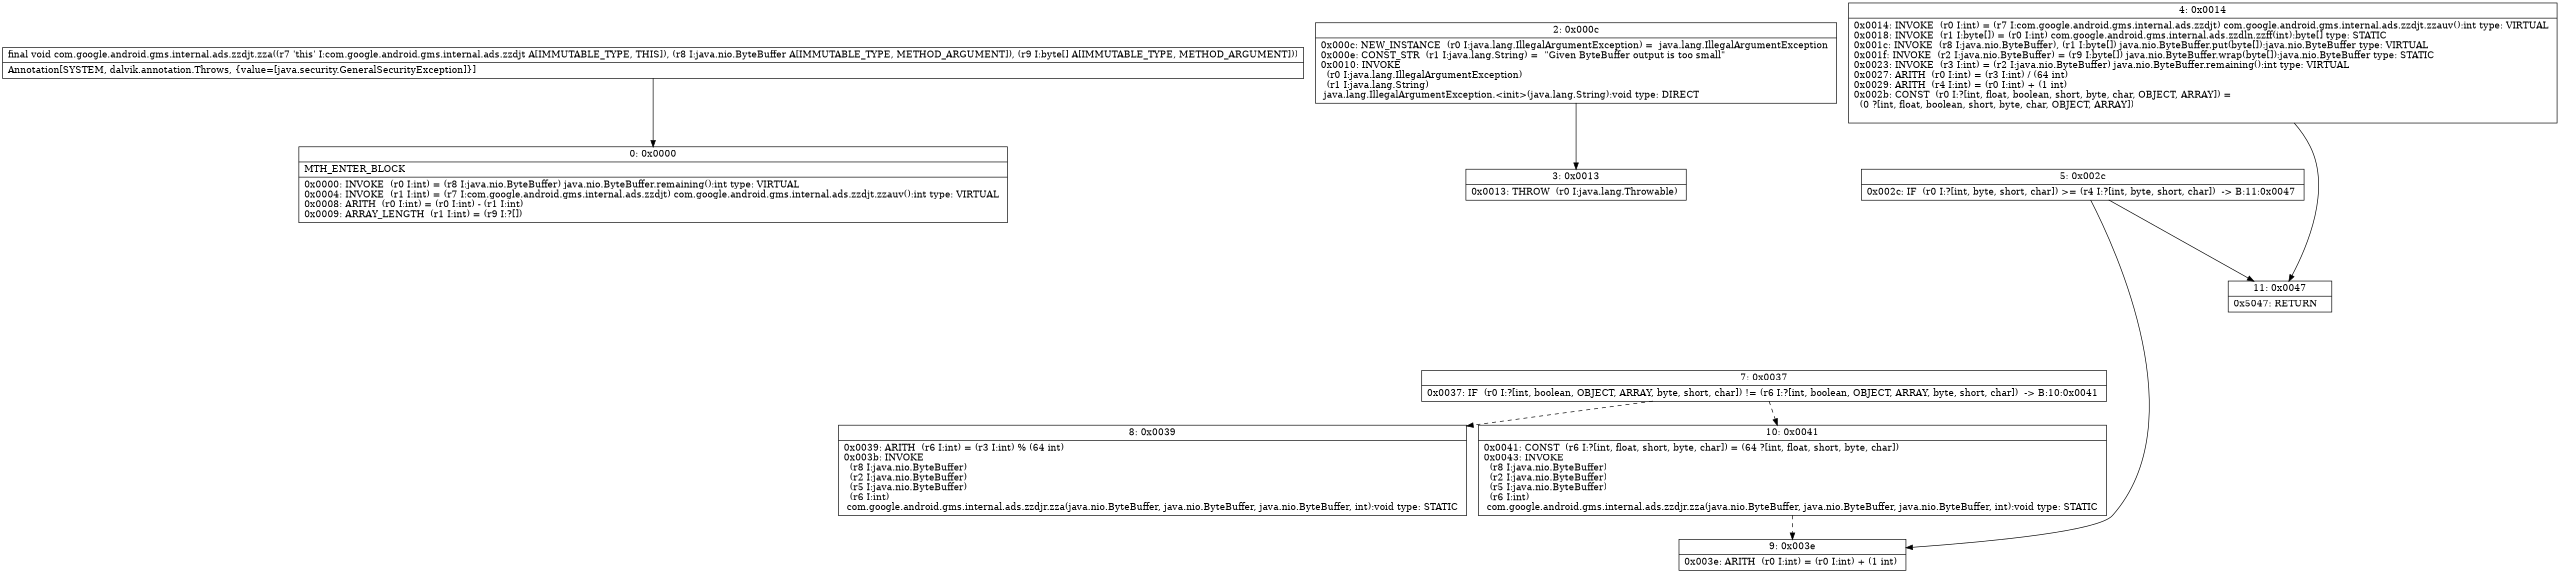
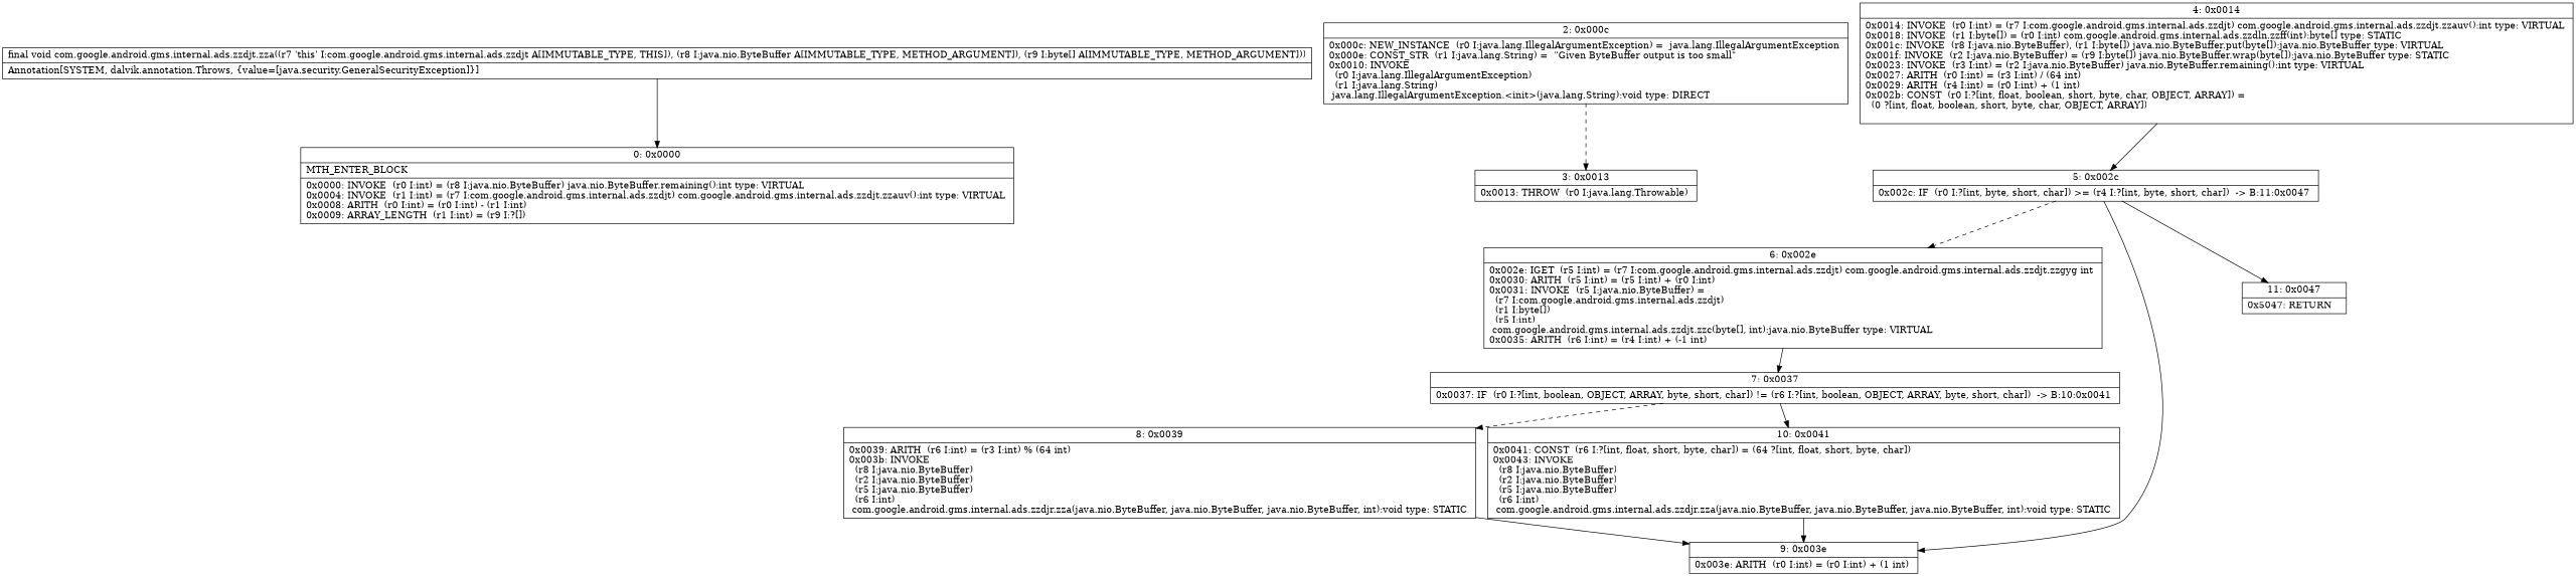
  digraph {
    node [shape=record]
    n1 [label="{0\:\ 0x0000|MTH_ENTER_BLOCK\l|0x0000: INVOKE  (r0 I:int) = (r8 I:java.nio.ByteBuffer) java.nio.ByteBuffer.remaining():int type: VIRTUAL \l0x0004: INVOKE  (r1 I:int) = (r7 I:com.google.android.gms.internal.ads.zzdjt) com.google.android.gms.internal.ads.zzdjt.zzauv():int type: VIRTUAL \l0x0008: ARITH  (r0 I:int) = (r0 I:int) \- (r1 I:int) \l0x0009: ARRAY_LENGTH  (r1 I:int) = (r9 I:?[]) \l}"]
    n2 [label="{2\:\ 0x000c|0x000c: NEW_INSTANCE  (r0 I:java.lang.IllegalArgumentException) =  java.lang.IllegalArgumentException \l0x000e: CONST_STR  (r1 I:java.lang.String) =  \"Given ByteBuffer output is too small\" \l0x0010: INVOKE  \l  (r0 I:java.lang.IllegalArgumentException)\l  (r1 I:java.lang.String)\l java.lang.IllegalArgumentException.\<init\>(java.lang.String):void type: DIRECT \l}"]
    n3 [label="{3\:\ 0x0013|0x0013: THROW  (r0 I:java.lang.Throwable) \l}"]
    n4 [label="{4\:\ 0x0014|0x0014: INVOKE  (r0 I:int) = (r7 I:com.google.android.gms.internal.ads.zzdjt) com.google.android.gms.internal.ads.zzdjt.zzauv():int type: VIRTUAL \l0x0018: INVOKE  (r1 I:byte[]) = (r0 I:int) com.google.android.gms.internal.ads.zzdln.zzff(int):byte[] type: STATIC \l0x001c: INVOKE  (r8 I:java.nio.ByteBuffer), (r1 I:byte[]) java.nio.ByteBuffer.put(byte[]):java.nio.ByteBuffer type: VIRTUAL \l0x001f: INVOKE  (r2 I:java.nio.ByteBuffer) = (r9 I:byte[]) java.nio.ByteBuffer.wrap(byte[]):java.nio.ByteBuffer type: STATIC \l0x0023: INVOKE  (r3 I:int) = (r2 I:java.nio.ByteBuffer) java.nio.ByteBuffer.remaining():int type: VIRTUAL \l0x0027: ARITH  (r0 I:int) = (r3 I:int) \/ (64 int) \l0x0029: ARITH  (r4 I:int) = (r0 I:int) + (1 int) \l0x002b: CONST  (r0 I:?[int, float, boolean, short, byte, char, OBJECT, ARRAY]) = \l  (0 ?[int, float, boolean, short, byte, char, OBJECT, ARRAY])\l \l}"]
    n5 [label="{5\:\ 0x002c|0x002c: IF  (r0 I:?[int, byte, short, char]) \>= (r4 I:?[int, byte, short, char])  \-\> B:11:0x0047 \l}"]
+   n6 [label="{6\:\ 0x002e|0x002e: IGET  (r5 I:int) = (r7 I:com.google.android.gms.internal.ads.zzdjt) com.google.android.gms.internal.ads.zzdjt.zzgyg int \l0x0030: ARITH  (r5 I:int) = (r5 I:int) + (r0 I:int) \l0x0031: INVOKE  (r5 I:java.nio.ByteBuffer) = \l  (r7 I:com.google.android.gms.internal.ads.zzdjt)\l  (r1 I:byte[])\l  (r5 I:int)\l com.google.android.gms.internal.ads.zzdjt.zzc(byte[], int):java.nio.ByteBuffer type: VIRTUAL \l0x0035: ARITH  (r6 I:int) = (r4 I:int) + (\-1 int) \l}"]
    n7 [label="{11\:\ 0x0047|0x5047: RETURN   \l}"]
    n8 [label="{9\:\ 0x003e|0x003e: ARITH  (r0 I:int) = (r0 I:int) + (1 int) \l}"]
    n9 [label="{7\:\ 0x0037|0x0037: IF  (r0 I:?[int, boolean, OBJECT, ARRAY, byte, short, char]) != (r6 I:?[int, boolean, OBJECT, ARRAY, byte, short, char])  \-\> B:10:0x0041 \l}"]
    n10 [label="{8\:\ 0x0039|0x0039: ARITH  (r6 I:int) = (r3 I:int) % (64 int) \l0x003b: INVOKE  \l  (r8 I:java.nio.ByteBuffer)\l  (r2 I:java.nio.ByteBuffer)\l  (r5 I:java.nio.ByteBuffer)\l  (r6 I:int)\l com.google.android.gms.internal.ads.zzdjr.zza(java.nio.ByteBuffer, java.nio.ByteBuffer, java.nio.ByteBuffer, int):void type: STATIC \l}"]
    n11 [label="{10\:\ 0x0041|0x0041: CONST  (r6 I:?[int, float, short, byte, char]) = (64 ?[int, float, short, byte, char]) \l0x0043: INVOKE  \l  (r8 I:java.nio.ByteBuffer)\l  (r2 I:java.nio.ByteBuffer)\l  (r5 I:java.nio.ByteBuffer)\l  (r6 I:int)\l com.google.android.gms.internal.ads.zzdjr.zza(java.nio.ByteBuffer, java.nio.ByteBuffer, java.nio.ByteBuffer, int):void type: STATIC \l}"]
    n12 [label="{final void com.google.android.gms.internal.ads.zzdjt.zza((r7 'this' I:com.google.android.gms.internal.ads.zzdjt A[IMMUTABLE_TYPE, THIS]), (r8 I:java.nio.ByteBuffer A[IMMUTABLE_TYPE, METHOD_ARGUMENT]), (r9 I:byte[] A[IMMUTABLE_TYPE, METHOD_ARGUMENT]))  | Annotation[SYSTEM, dalvik.annotation.Throws, \{value=[java.security.GeneralSecurityException]\}]\l}"]
-   n2 -> n3
-   n4 -> n7
+   n2 -> n3 [style=dashed]
+   n4 -> n5
+   n5 -> n6 [style=dashed]
    n5 -> n7
    n5 -> n8
+   n6 -> n9
    n9 -> n10 [style=dashed]
-   n9 -> n11 [style=dashed]
-   n11 -> n8 [style=dashed]
+   n9 -> n11
+   n10 -> n8
+   n11 -> n8
    n12 -> n1
  }
